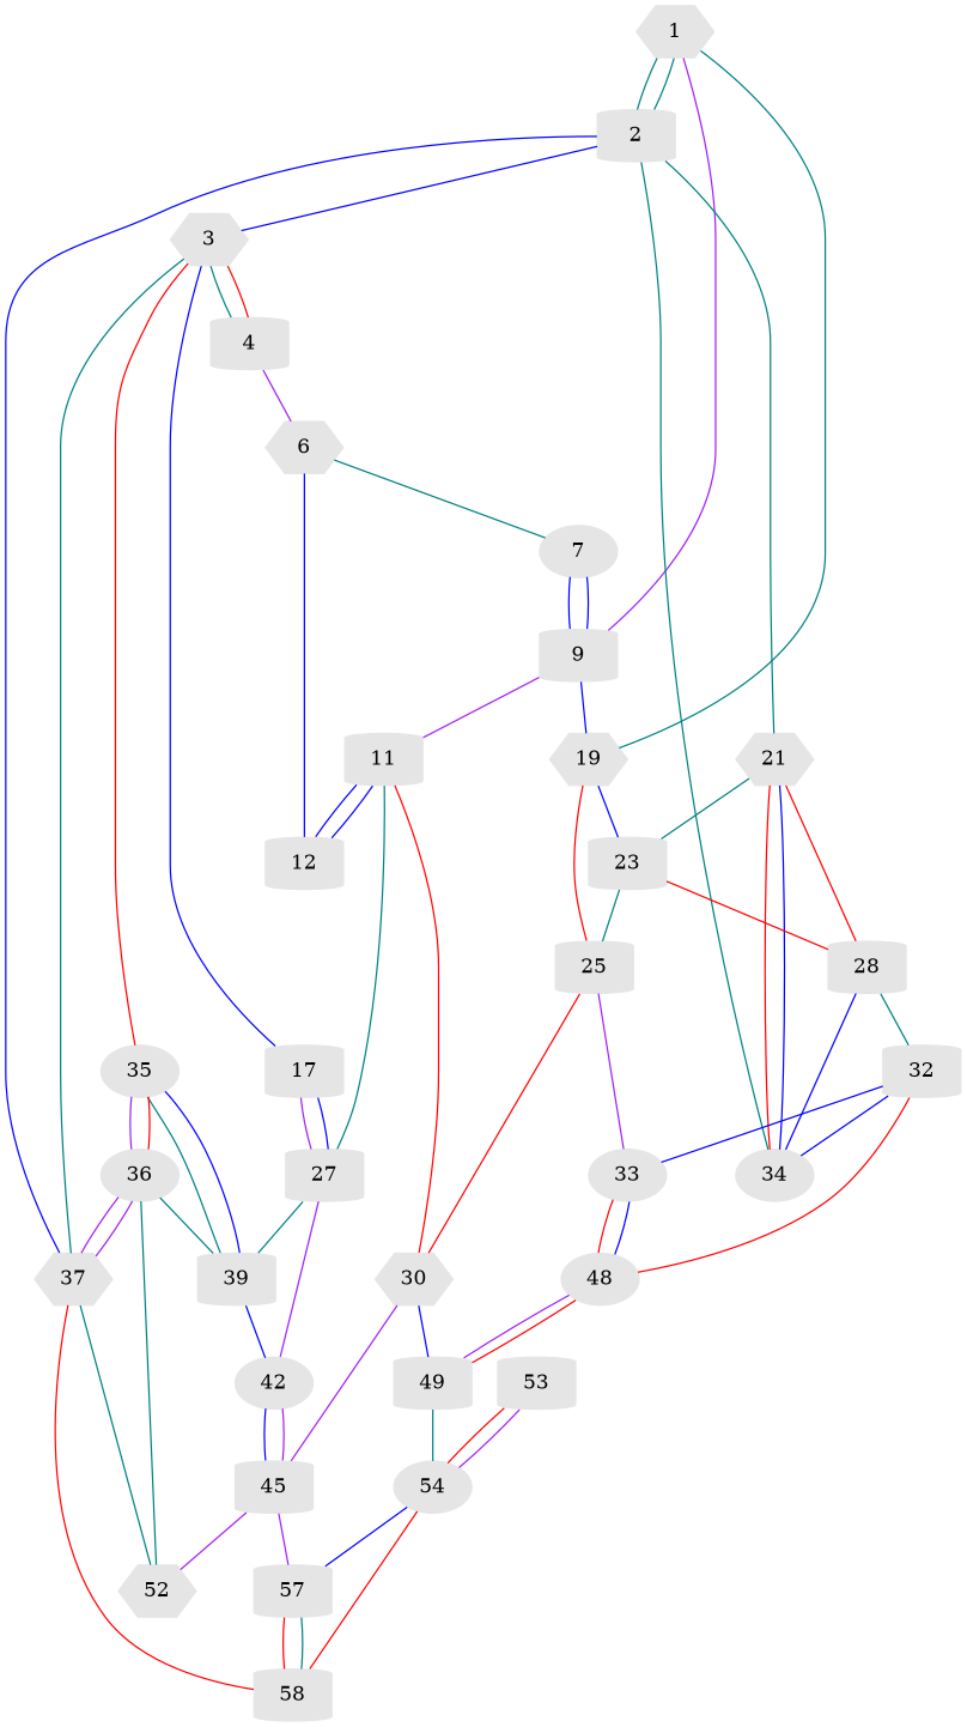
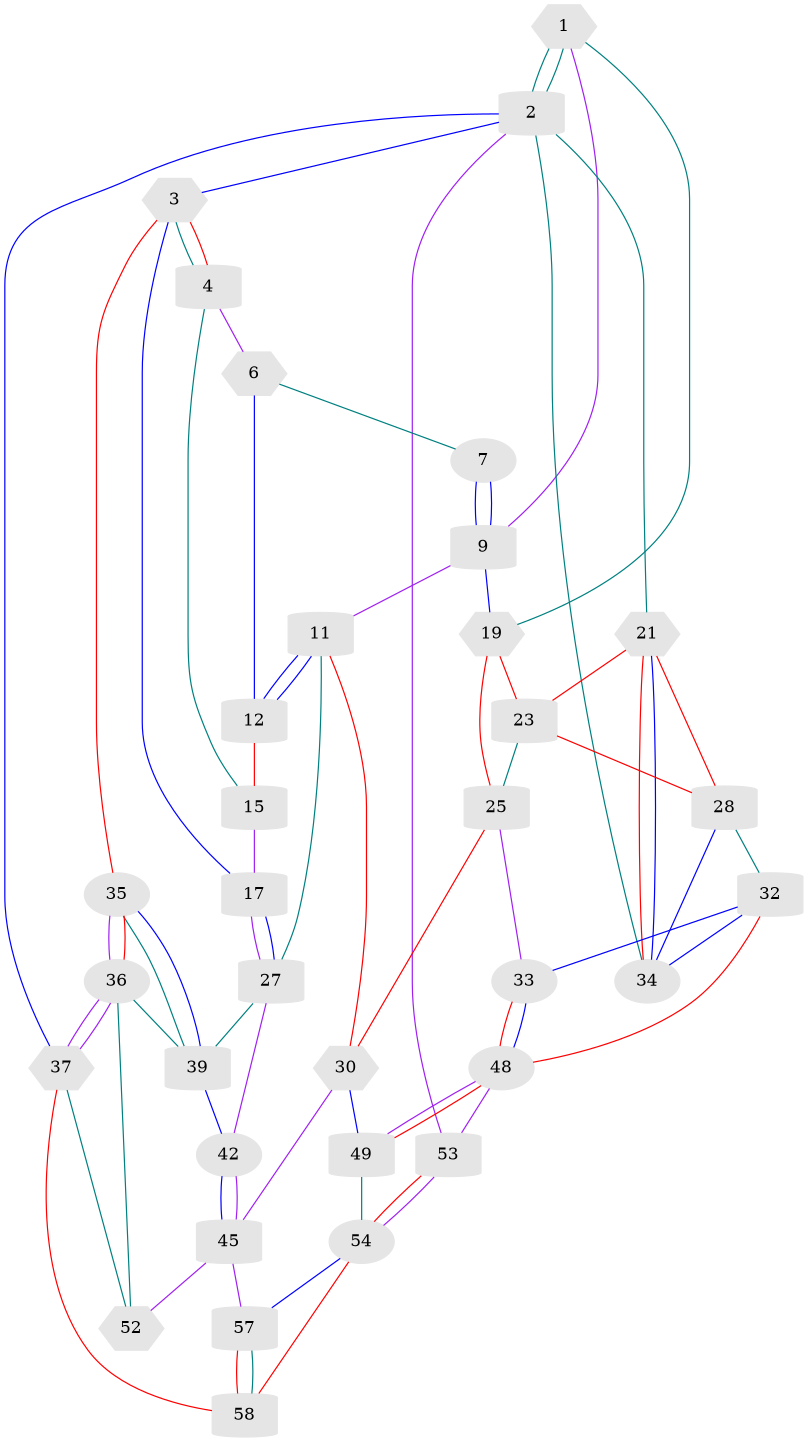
  graph {
    node [color=gray90 shape=cylinder style=filled]
    edge [color=blue]
    1 [shape=hexagon super="+8"]
    2 [super="+40"]
    9 [super="+10"]
    19 [shape=hexagon super="+20"]
    3 [shape=hexagon super="+18"]
    21 [shape=hexagon super="+22"]
    34 [shape=ellipse super="+41"]
    37 [shape=hexagon super="+56"]
    53
    11 [super="+26"]
    23 [super="+24"]
    25 [super="+29"]
    4 [super="+5"]
    17
    35 [shape=ellipse]
    28 [super="+31"]
    52 [shape=hexagon]
    58
    54 [shape=ellipse super="+55"]
    6 [shape=hexagon super="+13"]
+   15 [super="+16"]
    27 [super="+38"]
    39 [super="+43"]
    36 [shape=ellipse super="+46"]
    7 [shape=ellipse]
    12
    30 [shape=hexagon super="+44"]
    42 [shape=ellipse]
    45 [super="+51"]
    49
    33 [shape=ellipse]
    32 [super="+47"]
    48 [shape=ellipse super="+50"]
    57
    1 -- 2 [color=teal]
    1 -- 2 [color=teal]
    1 -- 9 [color=purple]
    1 -- 19 [color=teal]
    2 -- 3
    2 -- 21 [color=teal]
    2 -- 34 [color=teal]
    2 -- 37
+   2 -- 53 [color=purple]
    9 -- 19
    9 -- 11 [color=purple]
-   19 -- 23
+   19 -- 23 [color=red]
    19 -- 25 [color=red]
-   3 -- 37 [color=teal]
    3 -- 4 [color=teal]
    3 -- 4 [color=red]
    3 -- 17
    3 -- 35 [color=red]
    21 -- 34 [color=red]
    21 -- 34
-   21 -- 23 [color=teal]
+   21 -- 23 [color=red]
    21 -- 28 [color=red]
    37 -- 52 [color=teal]
    37 -- 58 [color=red]
    53 -- 54 [color=red]
    53 -- 54 [color=purple]
    11 -- 27 [color=teal]
    11 -- 12
    11 -- 12
    11 -- 30 [color=red]
    23 -- 25 [color=teal]
    23 -- 28 [color=red]
    25 -- 30 [color=red]
    25 -- 33 [color=purple]
    4 -- 6 [color=purple]
+   4 -- 15 [color=teal]
    17 -- 27 [color=purple]
    17 -- 27
    35 -- 39 [color=teal]
    35 -- 39
    35 -- 36 [color=purple]
    35 -- 36 [color=red]
    28 -- 34
    28 -- 32 [color=teal]
    54 -- 58 [color=red]
    54 -- 57
    6 -- 7 [color=teal]
    6 -- 12
+   15 -- 17 [color=purple]
    27 -- 39 [color=teal]
    27 -- 42 [color=purple]
    39 -- 42
    36 -- 37 [color=purple]
    36 -- 37 [color=purple]
    36 -- 52 [color=teal]
    36 -- 39 [color=teal]
    7 -- 9
    7 -- 9
+   12 -- 15 [color=red]
    30 -- 45 [color=purple]
    30 -- 49
    42 -- 45
    42 -- 45 [color=purple]
    45 -- 52 [color=purple]
    45 -- 57 [color=purple]
    49 -- 54 [color=teal]
    33 -- 48 [color=red]
    33 -- 48
    32 -- 34
    32 -- 33
    32 -- 48 [color=red]
+   48 -- 53 [color=purple]
    48 -- 49 [color=purple]
    48 -- 49 [color=red]
    57 -- 58 [color=red]
    57 -- 58 [color=teal]
  }
